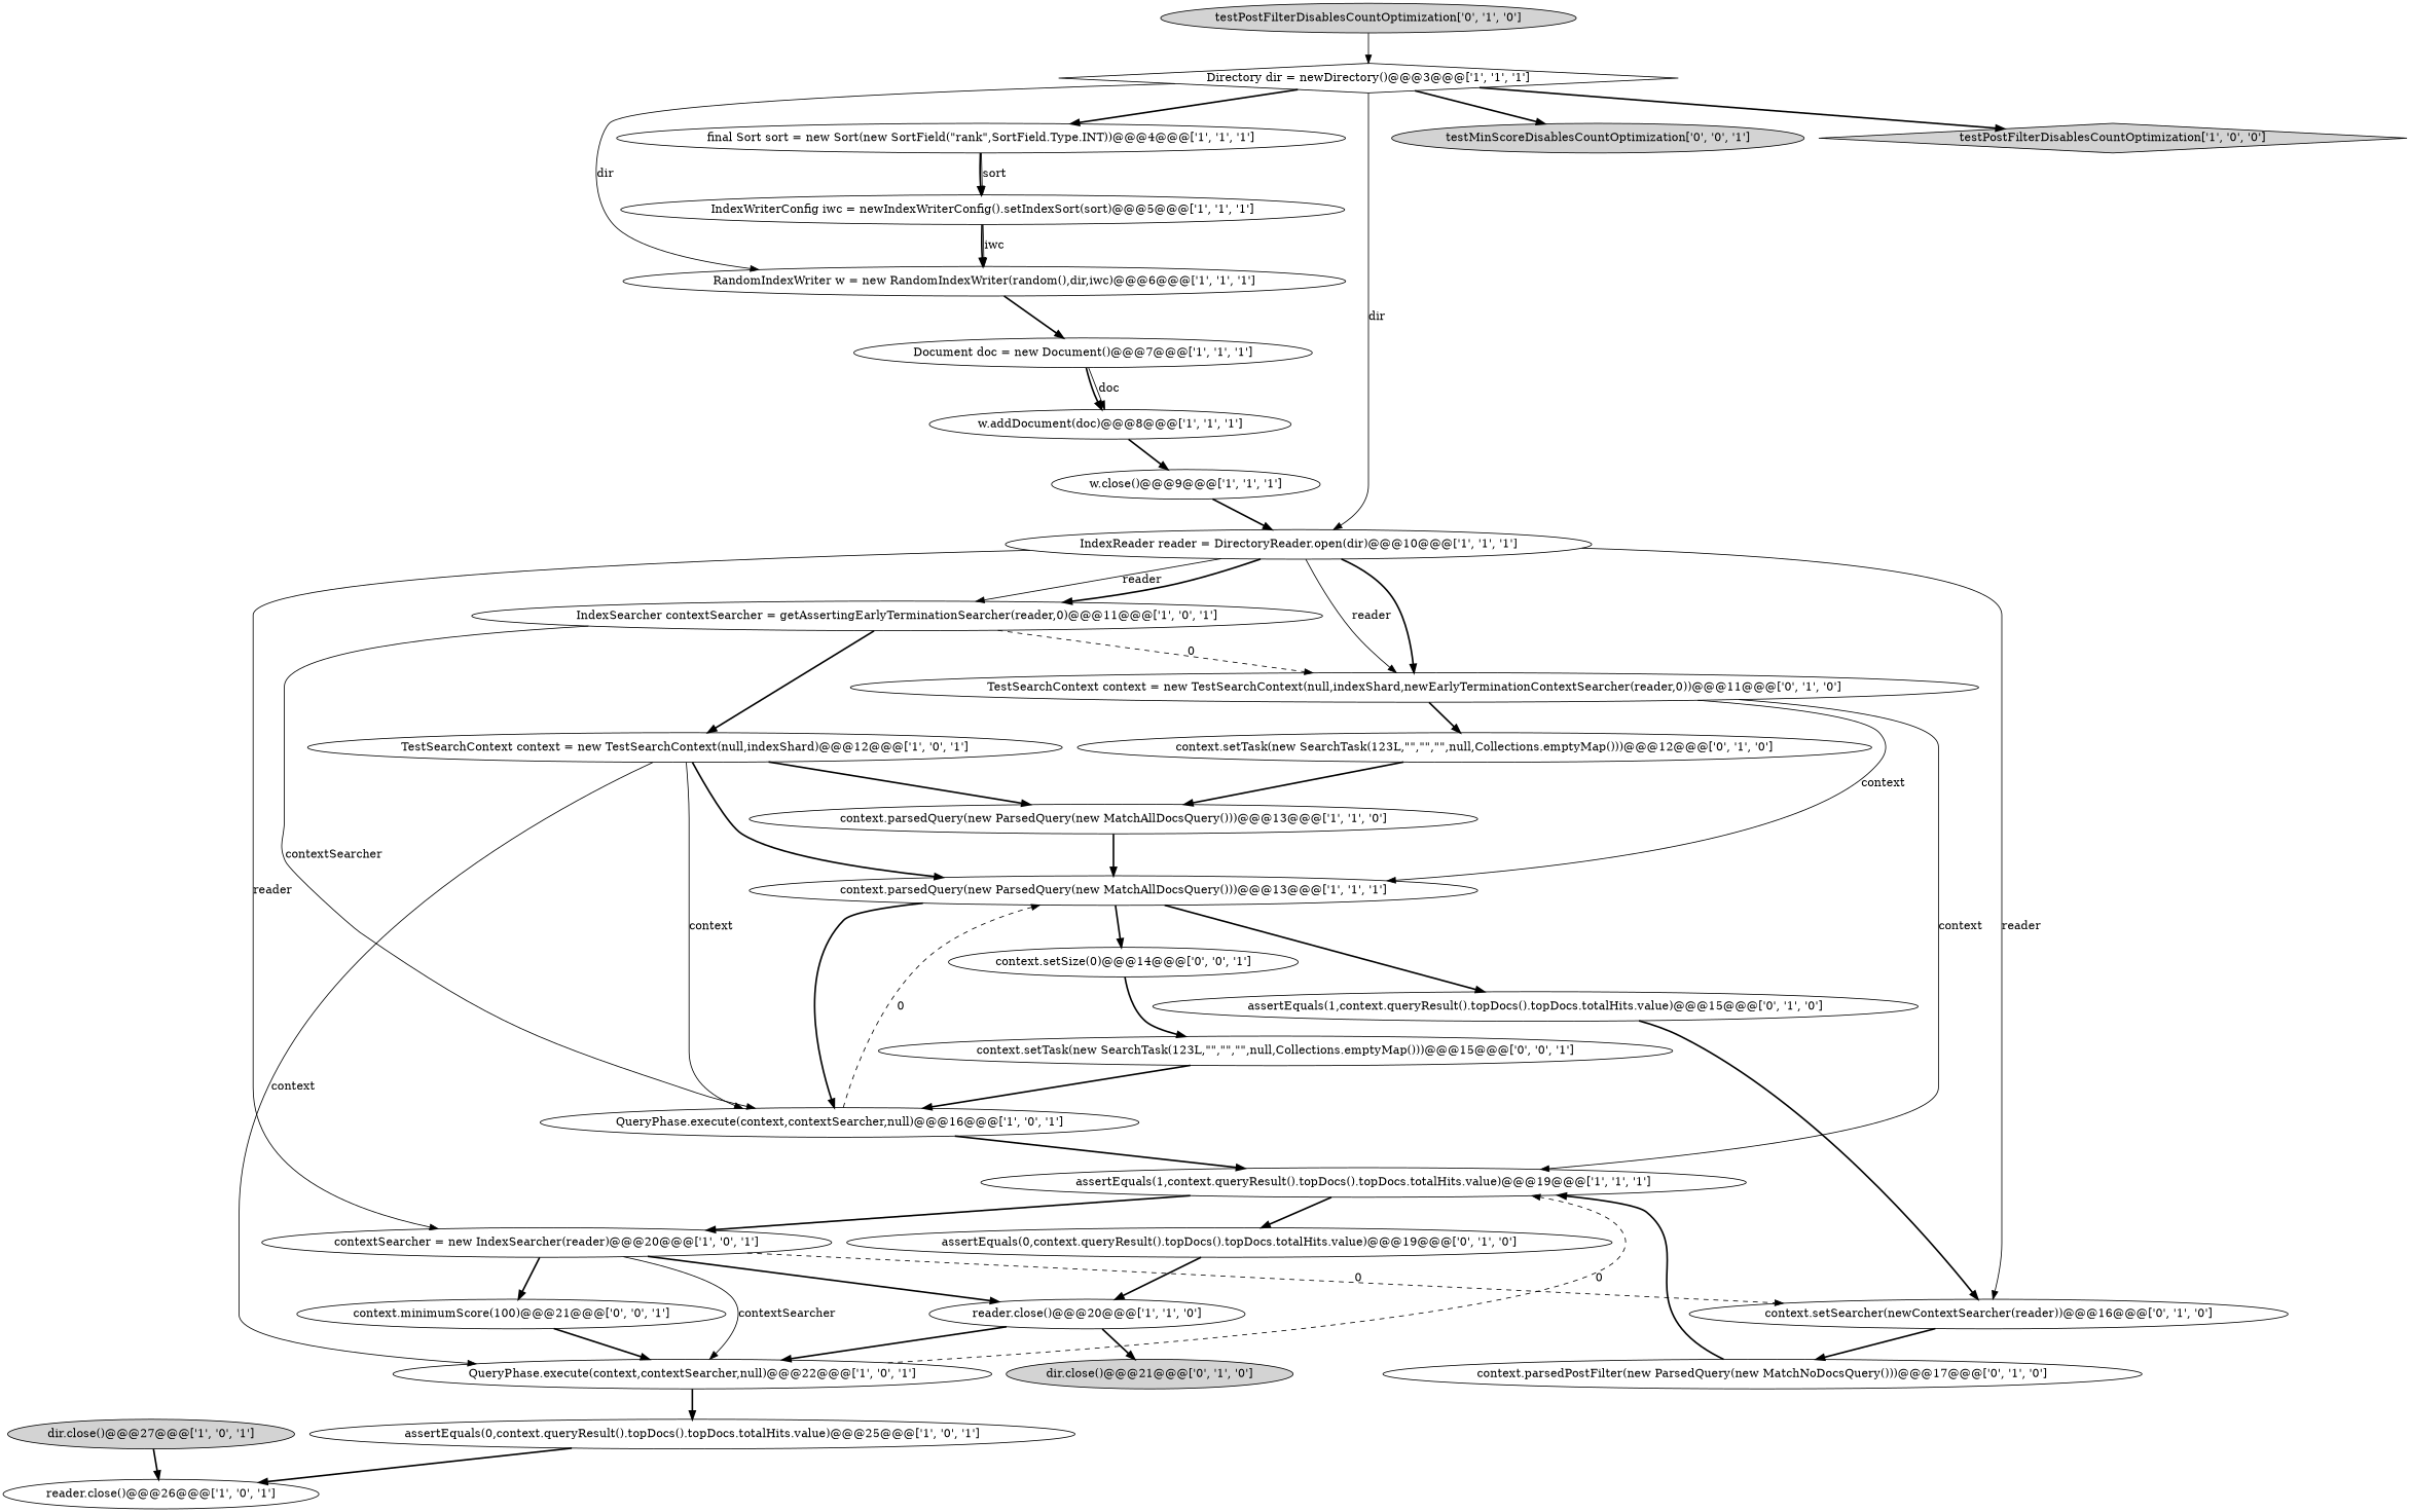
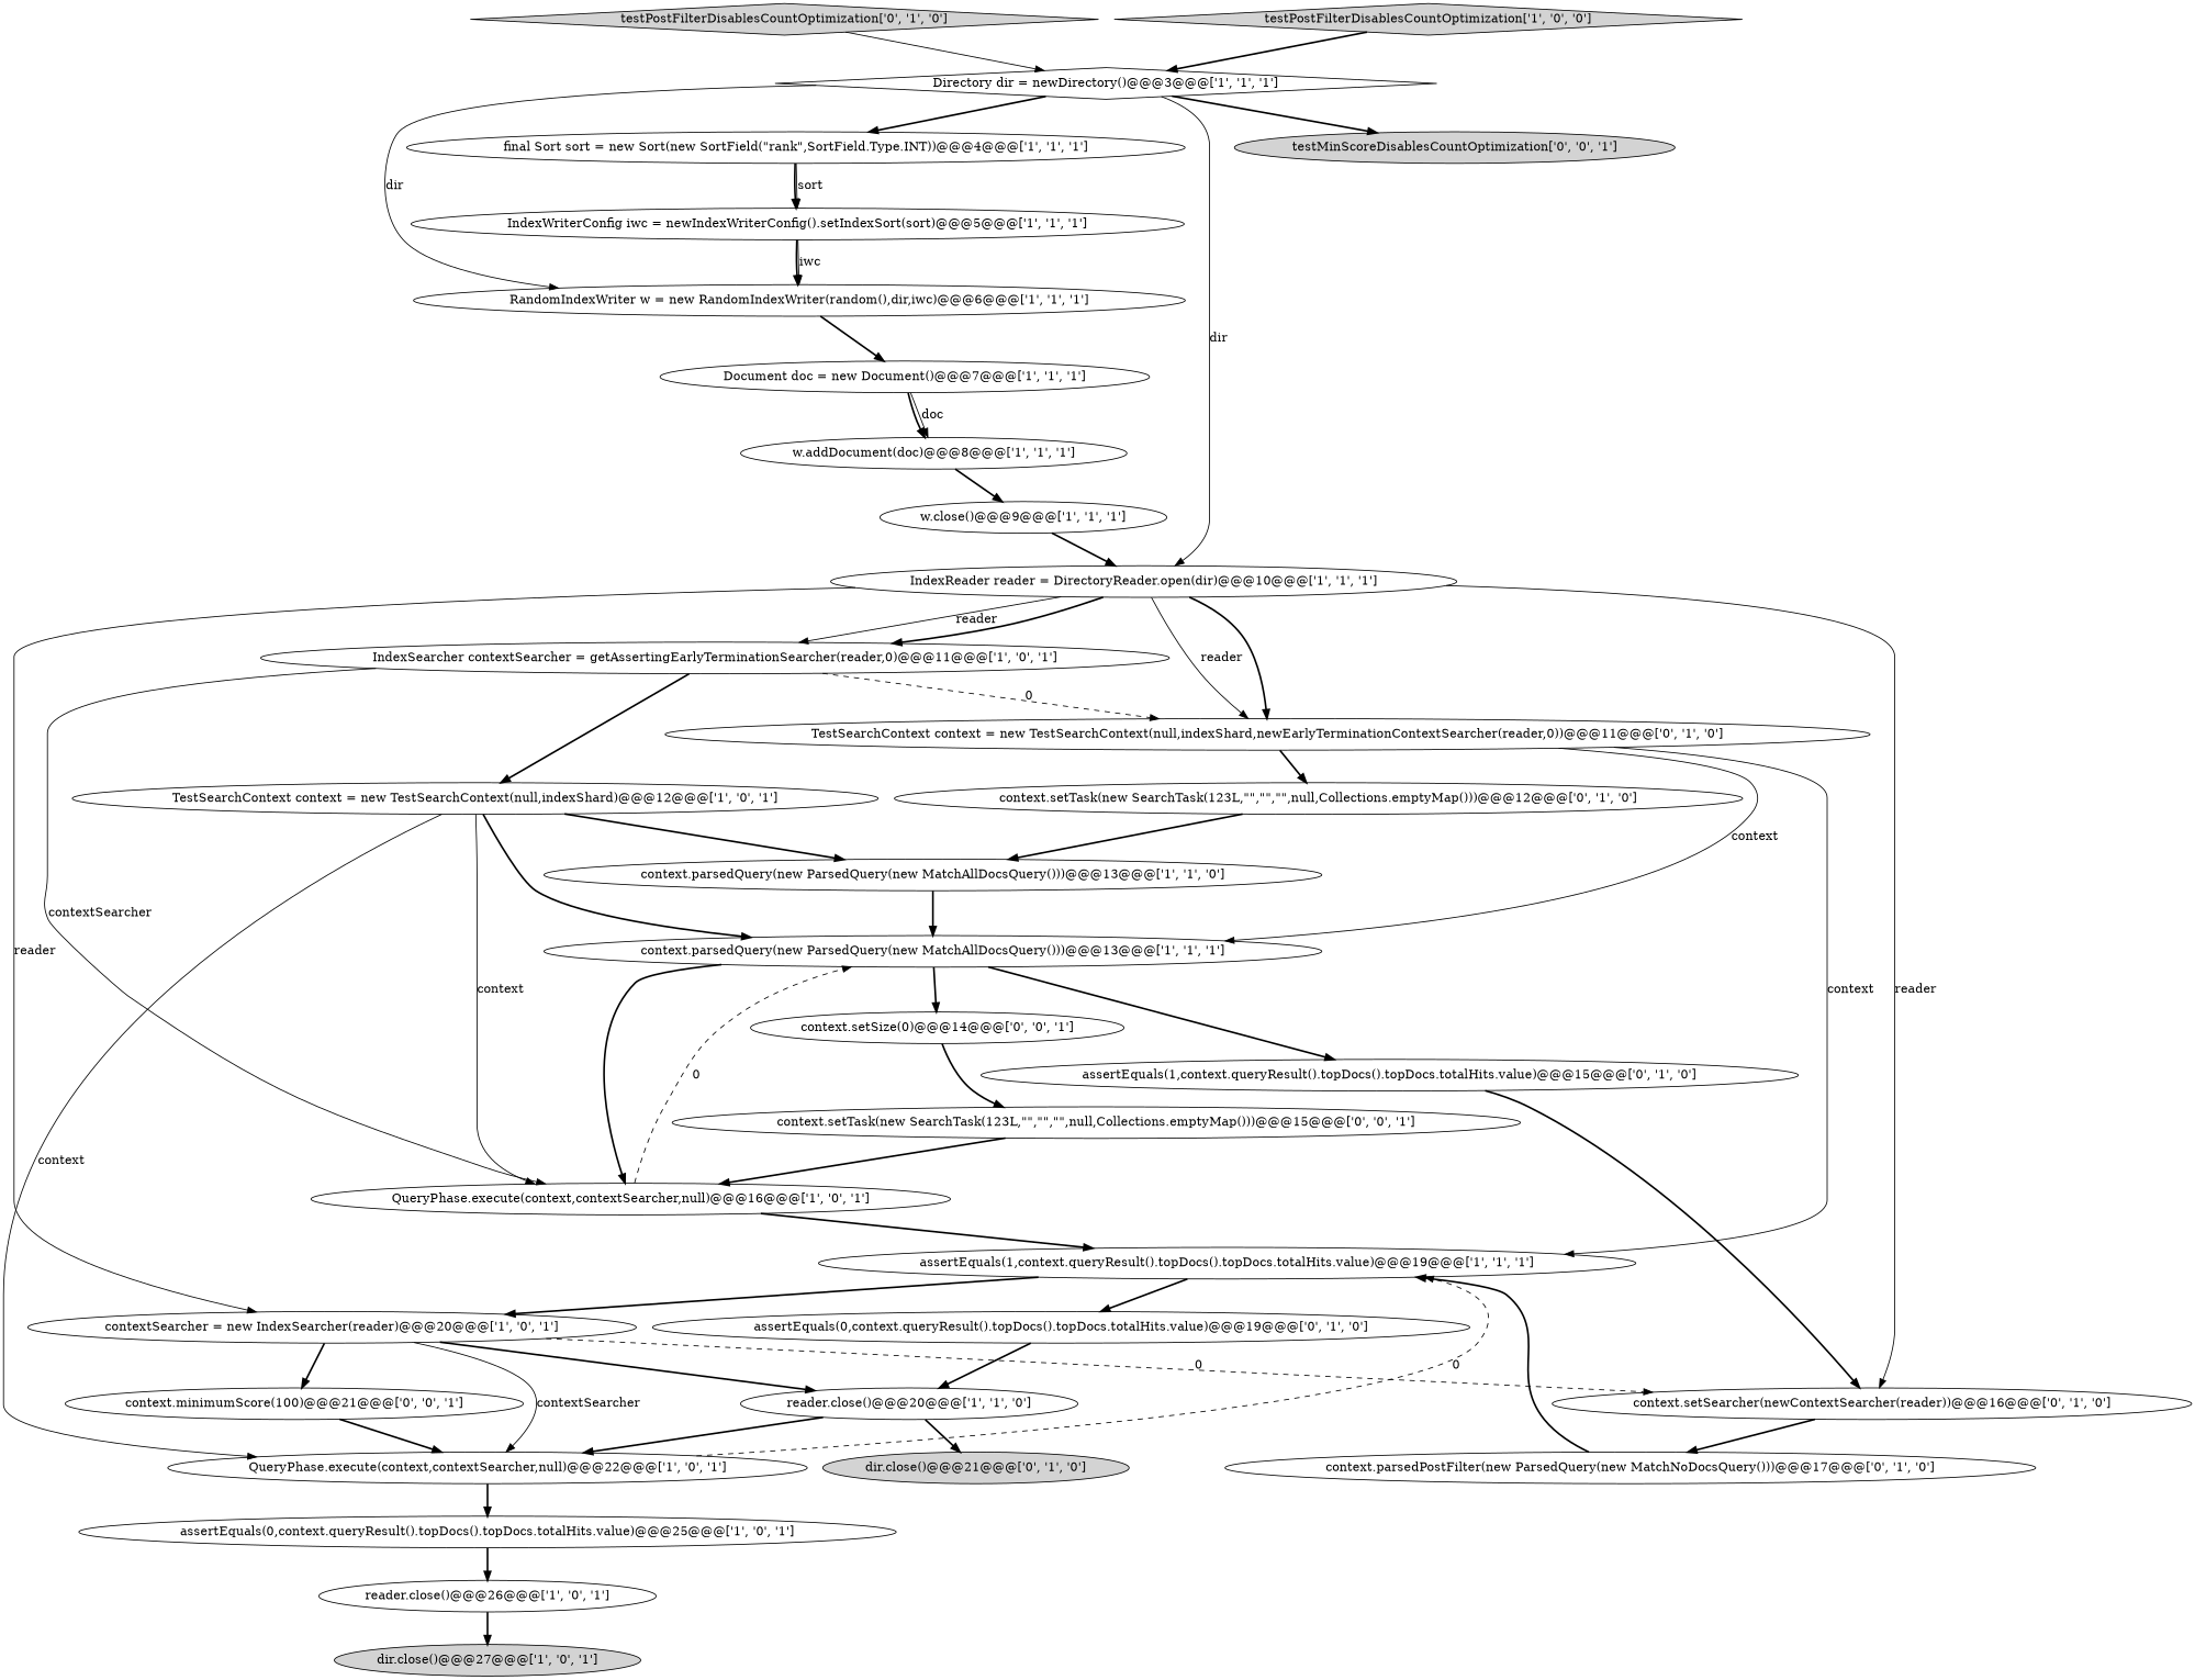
  digraph {
    node [fillcolor=white shape=ellipse style=filled]
    edge [style=bold]
    n1 [label="TestSearchContext context = new TestSearchContext(null,indexShard,newEarlyTerminationContextSearcher(reader,0))@@@11@@@['0', '1', '0']"]
    n2 [label="context.setTask(new SearchTask(123L,\"\",\"\",\"\",null,Collections.emptyMap()))@@@12@@@['0', '1', '0']"]
    n3 [label="context.parsedQuery(new ParsedQuery(new MatchAllDocsQuery()))@@@13@@@['1', '1', '1']"]
    n4 [label="assertEquals(1,context.queryResult().topDocs().topDocs.totalHits.value)@@@19@@@['1', '1', '1']"]
    n5 [label="context.parsedQuery(new ParsedQuery(new MatchAllDocsQuery()))@@@13@@@['1', '1', '0']"]
    n6 [label="QueryPhase.execute(context,contextSearcher,null)@@@16@@@['1', '0', '1']"]
    n7 [label="context.setSize(0)@@@14@@@['0', '0', '1']"]
    n8 [label="assertEquals(1,context.queryResult().topDocs().topDocs.totalHits.value)@@@15@@@['0', '1', '0']"]
    n9 [label="contextSearcher = new IndexSearcher(reader)@@@20@@@['1', '0', '1']"]
    n10 [label="assertEquals(0,context.queryResult().topDocs().topDocs.totalHits.value)@@@19@@@['0', '1', '0']"]
    n11 [label="w.addDocument(doc)@@@8@@@['1', '1', '1']"]
    n12 [label="w.close()@@@9@@@['1', '1', '1']"]
    n13 [label="IndexReader reader = DirectoryReader.open(dir)@@@10@@@['1', '1', '1']"]
    n14 [label="reader.close()@@@26@@@['1', '0', '1']"]
    n15 [fillcolor=lightgray label="dir.close()@@@27@@@['1', '0', '1']"]
    n16 [label="reader.close()@@@20@@@['1', '1', '0']"]
    n17 [label="QueryPhase.execute(context,contextSearcher,null)@@@22@@@['1', '0', '1']"]
    n18 [fillcolor=lightgray label="dir.close()@@@21@@@['0', '1', '0']"]
    n19 [label="assertEquals(0,context.queryResult().topDocs().topDocs.totalHits.value)@@@25@@@['1', '0', '1']"]
    n20 [label="context.parsedPostFilter(new ParsedQuery(new MatchNoDocsQuery()))@@@17@@@['0', '1', '0']"]
    n21 [label="TestSearchContext context = new TestSearchContext(null,indexShard)@@@12@@@['1', '0', '1']"]
    n22 [label="Document doc = new Document()@@@7@@@['1', '1', '1']"]
    n23 [label="context.minimumScore(100)@@@21@@@['0', '0', '1']"]
    n24 [label="context.setSearcher(newContextSearcher(reader))@@@16@@@['0', '1', '0']"]
    n25 [label="IndexSearcher contextSearcher = getAssertingEarlyTerminationSearcher(reader,0)@@@11@@@['1', '0', '1']"]
    n26 [label="context.setTask(new SearchTask(123L,\"\",\"\",\"\",null,Collections.emptyMap()))@@@15@@@['0', '0', '1']"]
    n27 [label="Directory dir = newDirectory()@@@3@@@['1', '1', '1']" shape=diamond]
    n28 [label="RandomIndexWriter w = new RandomIndexWriter(random(),dir,iwc)@@@6@@@['1', '1', '1']"]
    n29 [label="final Sort sort = new Sort(new SortField(\"rank\",SortField.Type.INT))@@@4@@@['1', '1', '1']"]
    n30 [fillcolor=lightgray label="testMinScoreDisablesCountOptimization['0', '0', '1']"]
    n31 [label="IndexWriterConfig iwc = newIndexWriterConfig().setIndexSort(sort)@@@5@@@['1', '1', '1']"]
-   n32 [fillcolor=lightgray label="testPostFilterDisablesCountOptimization['0', '1', '0']"]
+   n32 [fillcolor=lightgray label="testPostFilterDisablesCountOptimization['0', '1', '0']" shape=diamond]
    n33 [fillcolor=lightgray label="testPostFilterDisablesCountOptimization['1', '0', '0']" shape=diamond]
    n1 -> n2
    n1 -> n3 [label=context style=solid]
    n1 -> n4 [label=context style=solid]
    n2 -> n5
    n3 -> n6
    n3 -> n7
    n3 -> n8
    n4 -> n9
    n4 -> n10
    n5 -> n3
    n6 -> n3 [label=0 style=dashed]
    n6 -> n4
    n7 -> n26
    n8 -> n24
    n9 -> n16
    n9 -> n17 [label=contextSearcher style=solid]
    n9 -> n23
    n9 -> n24 [label=0 style=dashed]
    n10 -> n16
    n11 -> n12
    n12 -> n13
    n13 -> n1
    n13 -> n1 [label=reader style=solid]
    n13 -> n9 [label=reader style=solid]
    n13 -> n24 [label=reader style=solid]
    n13 -> n25 [label=reader style=solid]
    n13 -> n25
-   n15 -> n14
+   n14 -> n15
    n16 -> n17
    n16 -> n18
    n17 -> n4 [label=0 style=dashed]
    n17 -> n19
    n19 -> n14
    n20 -> n4
    n21 -> n3
    n21 -> n5
    n21 -> n6 [label=context style=solid]
    n21 -> n17 [label=context style=solid]
    n22 -> n11
    n22 -> n11 [label=doc style=solid]
    n23 -> n17
    n24 -> n20
    n25 -> n1 [label=0 style=dashed]
    n25 -> n6 [label=contextSearcher style=solid]
    n25 -> n21
    n26 -> n6
    n27 -> n13 [label=dir style=solid]
    n27 -> n28 [label=dir style=solid]
    n27 -> n29
    n27 -> n30
    n28 -> n22
    n29 -> n31 [label=sort style=solid]
    n29 -> n31
    n31 -> n28 [label=iwc style=solid]
    n31 -> n28
    n32 -> n27 [style=solid]
-   n27 -> n33
+   n33 -> n27
  }
